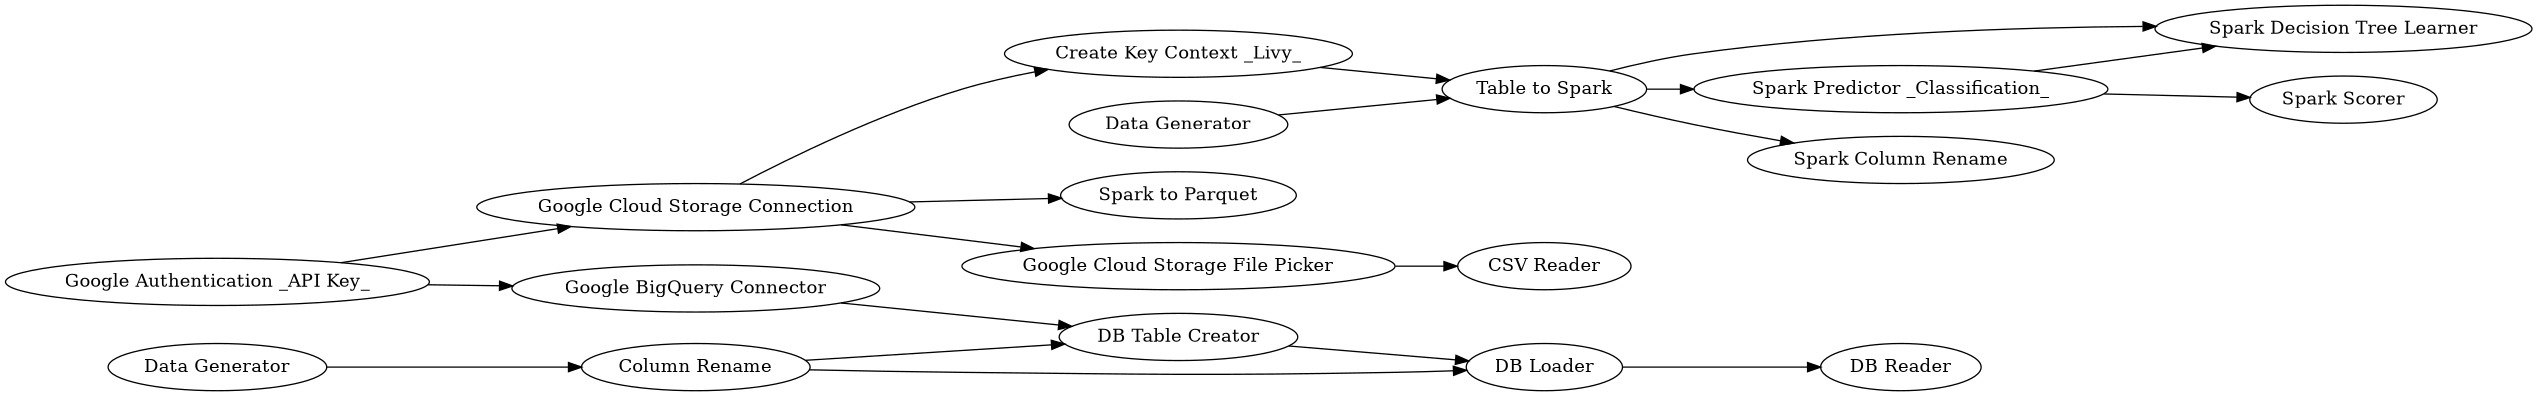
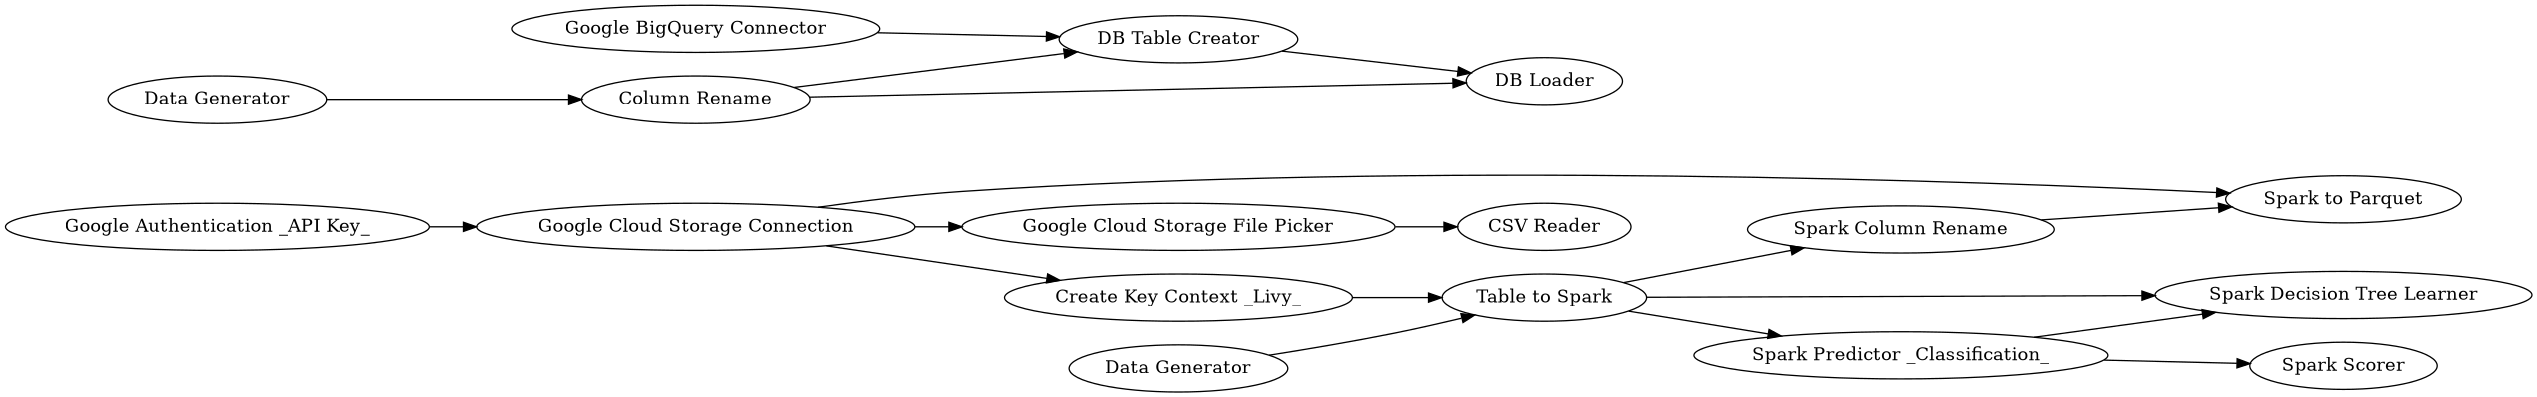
  digraph {
    rankdir=LR
    n1 [label="Spark Decision Tree Learner"]
    n2 [label="Spark Predictor _Classification_"]
    n3 [label="Spark Scorer"]
    n4 [label="Spark Column Rename"]
    n5 [label="Spark to Parquet"]
    n6 [label="Table to Spark"]
    n7 [label="Google Authentication _API Key_"]
    n8 [label="Google BigQuery Connector"]
    n9 [label="Google Cloud Storage Connection"]
    n10 [label="DB Table Creator"]
    n11 [label="Google Cloud Storage File Picker"]
    n12 [label="Create Key Context _Livy_"]
    n13 [label="DB Loader"]
    n14 [label="Column Rename"]
-   n15 [label="DB Reader"]
    n16 [label="CSV Reader"]
    n17 [label="Data Generator"]
    n18 [label="Data Generator"]
    n2 -> n1
    n2 -> n3
+   n4 -> n5
    n6 -> n1
    n6 -> n2
    n6 -> n4
-   n7 -> n8
    n7 -> n9
    n8 -> n10
    n9 -> n5
    n9 -> n11
    n9 -> n12
    n10 -> n13
    n11 -> n16
    n12 -> n6
-   n13 -> n15
    n14 -> n10
    n14 -> n13
    n17 -> n6
    n18 -> n14
  }
